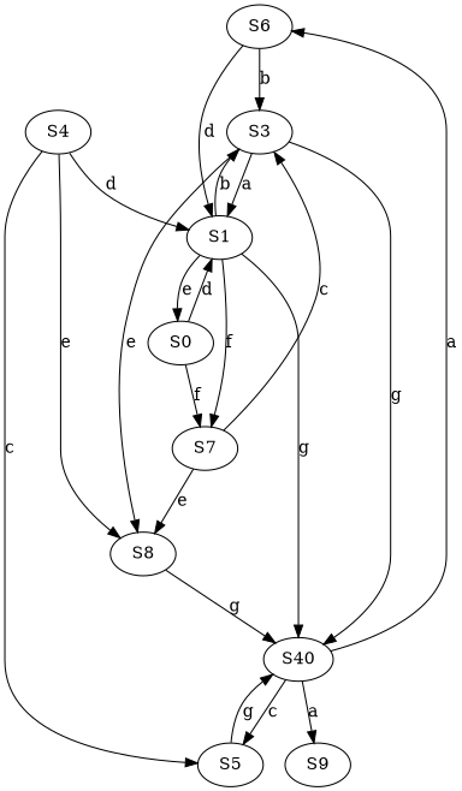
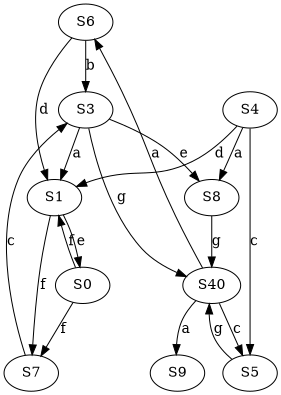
  strict digraph {
    S6
    S3
    S1
    S8
    n5 [label=S40]
    S7
    S0
    S9
    S5
    S4
    S6 -> S3 [label=b]
    S6 -> S1 [label=d]
    S3 -> S1 [label=a]
    S3 -> S8 [label=e]
    S3 -> n5 [label=g]
-   S1 -> S3 [label=b]
-   S1 -> n5 [label=g]
    S1 -> S7 [label=f]
    S1 -> S0 [label=e]
    S8 -> n5 [label=g]
    n5 -> S6 [label=a]
    n5 -> S9 [label=a]
    n5 -> S5 [label=c]
    S7 -> S3 [label=c]
-   S7 -> S8 [label=e]
-   S0 -> S1 [label=d]
+   S0 -> S1 [label=f]
    S0 -> S7 [label=f]
    S5 -> n5 [label=g]
    S4 -> S1 [label=d]
-   S4 -> S8 [label=e]
+   S4 -> S8 [label=a]
    S4 -> S5 [label=c]
  }
